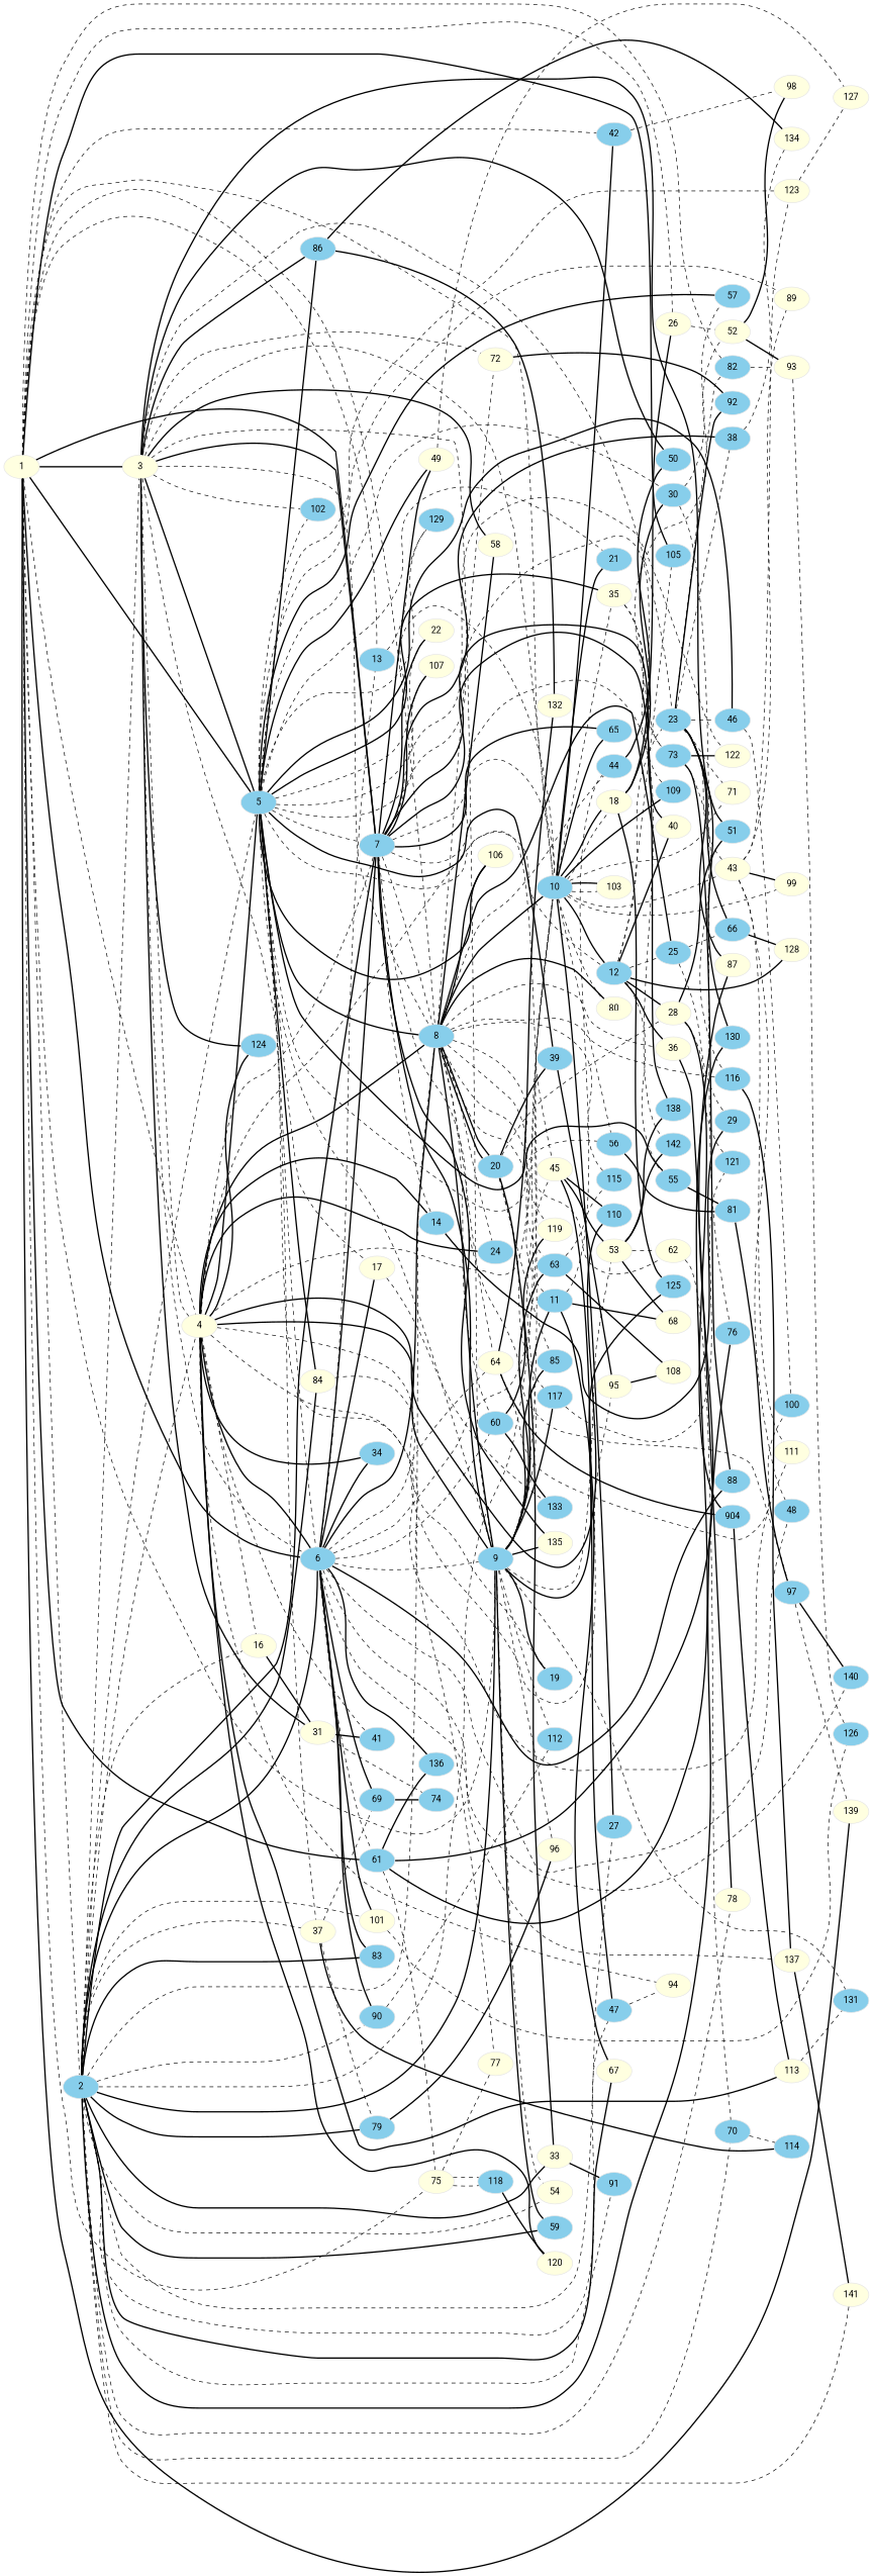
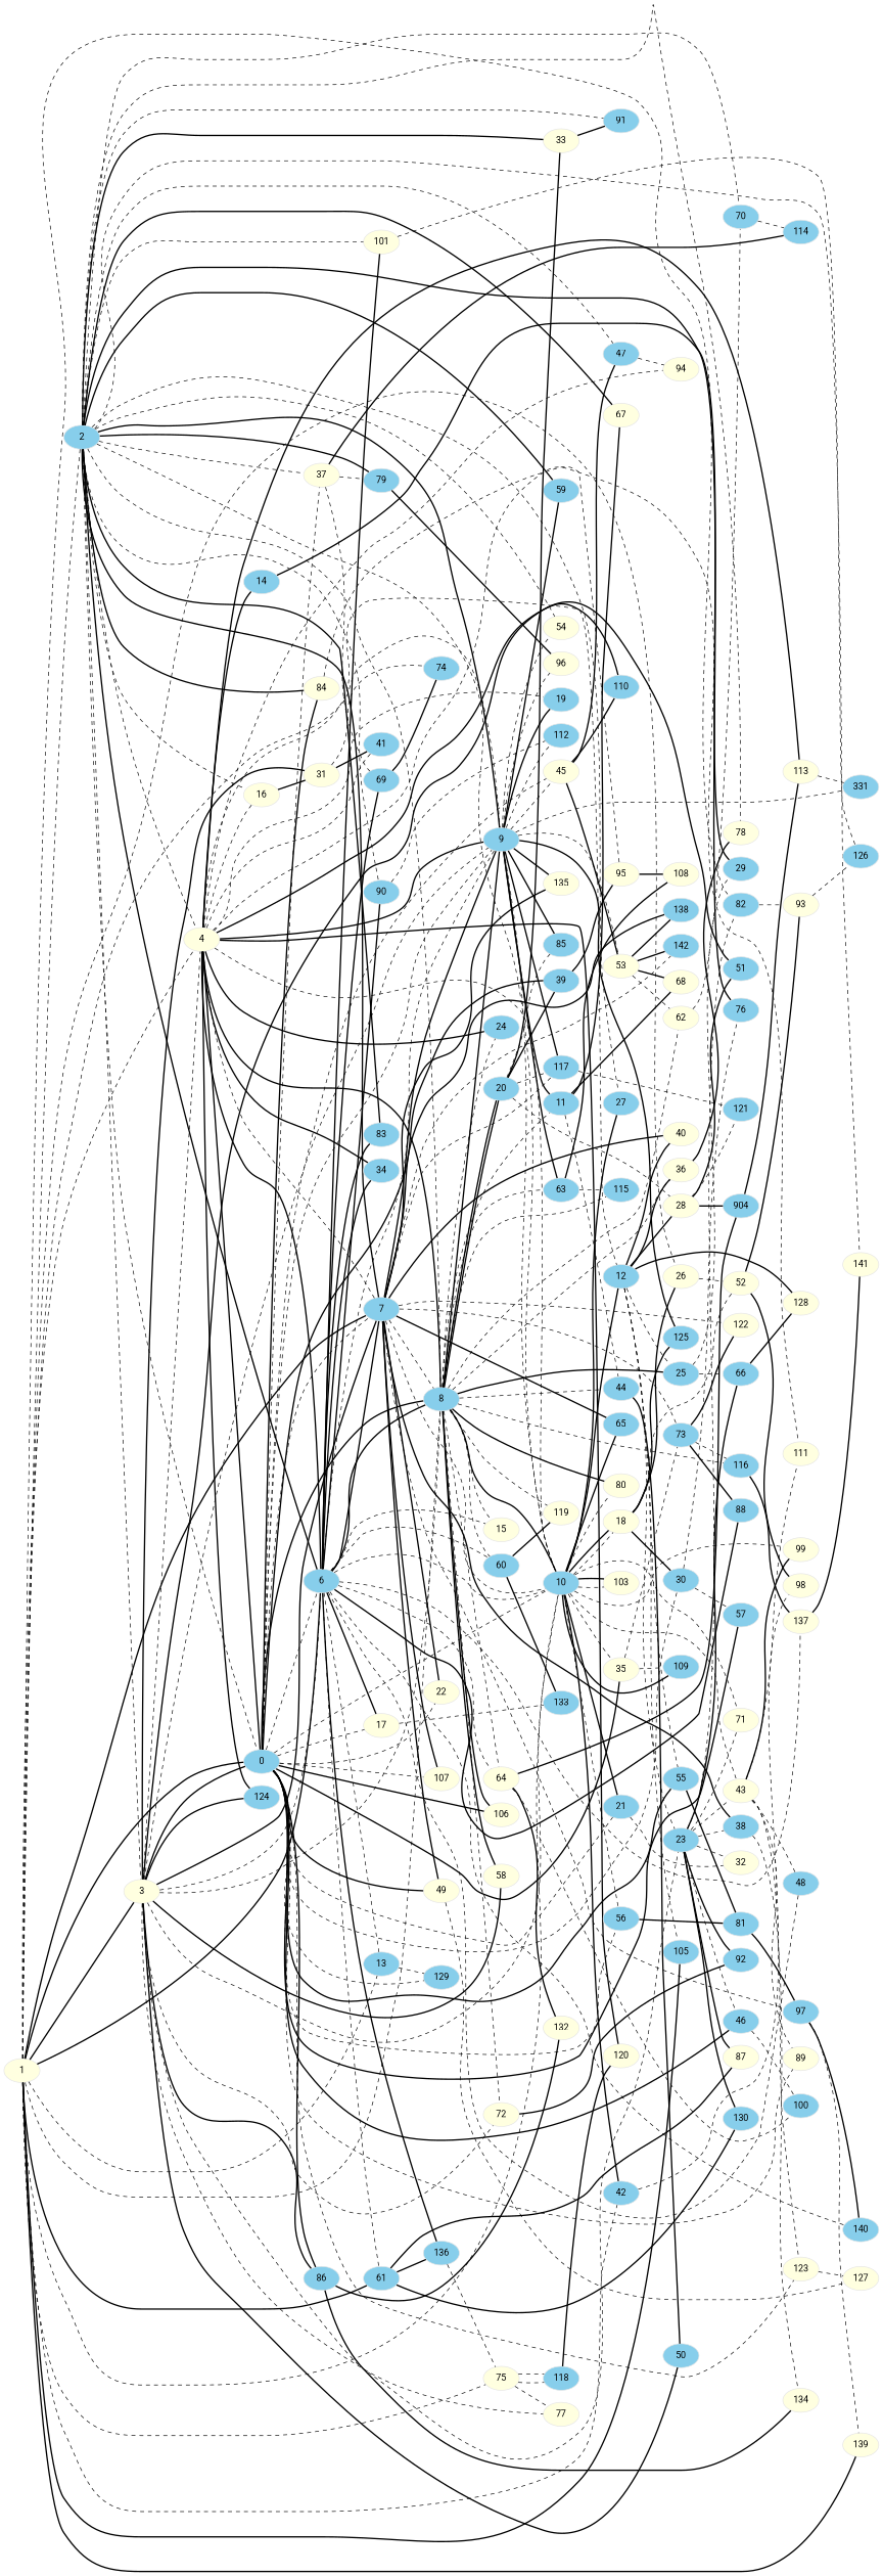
  graph {
    fontname=Roboto
    rankdir=LR
    node [color=gray90 fillcolor=skyblue fontname=Roboto style=filled]
    edge [fontname=Roboto style=dashed]
    1 [fillcolor=lightyellow]
    2
    3 [fillcolor=lightyellow]
    4 [fillcolor=lightyellow]
-   5
+   5 [label=0]
    6
    7
    8
    9
    10
    13
    26 [fillcolor=lightyellow]
    42
    61
    75 [fillcolor=lightyellow]
    82
    105
    139 [fillcolor=lightyellow]
    16 [fillcolor=lightyellow]
    27
    33 [fillcolor=lightyellow]
    37 [fillcolor=lightyellow]
    47
    54 [fillcolor=lightyellow]
    59
    67 [fillcolor=lightyellow]
    70
    76
    78 [fillcolor=lightyellow]
    79
    83
    84 [fillcolor=lightyellow]
    90
    91
    101 [fillcolor=lightyellow]
    141 [fillcolor=lightyellow]
    23
    31 [fillcolor=lightyellow]
    50
    51
    58 [fillcolor=lightyellow]
    72 [fillcolor=lightyellow]
    77 [fillcolor=lightyellow]
    86
-   102
    124
    12
    14
    19
    24
    34
    41
    94 [fillcolor=lightyellow]
    110
    111 [fillcolor=lightyellow]
    113 [fillcolor=lightyellow]
    120 [fillcolor=lightyellow]
    17 [fillcolor=lightyellow]
    21
    22 [fillcolor=lightyellow]
    30
    35 [fillcolor=lightyellow]
    39
    45 [fillcolor=lightyellow]
    46
    49 [fillcolor=lightyellow]
    55
    56
    57
    89 [fillcolor=lightyellow]
    106 [fillcolor=lightyellow]
    107 [fillcolor=lightyellow]
    123 [fillcolor=lightyellow]
    129
+   15 [fillcolor=lightyellow]
    48
    60
    64 [fillcolor=lightyellow]
    69
    88
    136
    137 [fillcolor=lightyellow]
    140
    38
    40 [fillcolor=lightyellow]
    65
    73
    97
    122 [fillcolor=lightyellow]
    135 [fillcolor=lightyellow]
    138
    142
    11
    20
    25
    36 [fillcolor=lightyellow]
    44
    62 [fillcolor=lightyellow]
    63
    80 [fillcolor=lightyellow]
    115
    116
    119 [fillcolor=lightyellow]
    53 [fillcolor=lightyellow]
    85
    96 [fillcolor=lightyellow]
    112
    117
    125
-   131
+   131 [label=331]
    18 [fillcolor=lightyellow]
    43 [fillcolor=lightyellow]
    71 [fillcolor=lightyellow]
    99 [fillcolor=lightyellow]
    103 [fillcolor=lightyellow]
    109
    52 [fillcolor=lightyellow]
    98 [fillcolor=lightyellow]
    87 [fillcolor=lightyellow]
    130
    118
    93 [fillcolor=lightyellow]
    114
    95 [fillcolor=lightyellow]
    126
+   32 [fillcolor=lightyellow]
    66
    92
    74
    134 [fillcolor=lightyellow]
    132 [fillcolor=lightyellow]
    28 [fillcolor=lightyellow]
    128 [fillcolor=lightyellow]
    29
    133
    100
    127 [fillcolor=lightyellow]
    81
    n139 [label=904]
    68 [fillcolor=lightyellow]
    108 [fillcolor=lightyellow]
    121
    1 -- 2
    1 -- 3 [style=bold]
    1 -- 4
    1 -- 5 [style=bold]
    1 -- 6 [style=bold]
    1 -- 7 [style=bold]
    1 -- 8
    1 -- 9
    1 -- 10
    1 -- 13
    1 -- 26
    1 -- 42
    1 -- 61 [style=bold]
    1 -- 75
    1 -- 82
    1 -- 105 [style=bold]
    1 -- 139 [style=bold]
    2 -- 3
    2 -- 4
    2 -- 5
    2 -- 6 [style=bold]
    2 -- 7 [style=bold]
    2 -- 8
    2 -- 9 [style=bold]
    2 -- 10
    2 -- 16
    2 -- 27
    2 -- 33 [style=bold]
    2 -- 37
    2 -- 47
    2 -- 54
    2 -- 59 [style=bold]
    2 -- 67 [style=bold]
    2 -- 70
    2 -- 76 [style=bold]
    2 -- 78
    2 -- 79 [style=bold]
    2 -- 83 [style=bold]
    2 -- 84 [style=bold]
    2 -- 90
    2 -- 91
    2 -- 101
    2 -- 141
    3 -- 4
    3 -- 5 [style=bold]
    3 -- 6
    3 -- 7 [style=bold]
    3 -- 8
    3 -- 9
    3 -- 10
    3 -- 23
    3 -- 31 [style=bold]
    3 -- 50 [style=bold]
    3 -- 51 [style=bold]
    3 -- 58 [style=bold]
    3 -- 72
    3 -- 77
    3 -- 86 [style=bold]
-   3 -- 102
    3 -- 124 [style=bold]
    4 -- 5 [style=bold]
    4 -- 6 [style=bold]
    4 -- 7
    4 -- 8 [style=bold]
    4 -- 9 [style=bold]
    4 -- 10
    4 -- 16
    4 -- 124 [style=bold]
    4 -- 12
    4 -- 14 [style=bold]
    4 -- 19
    4 -- 24 [style=bold]
    4 -- 34 [style=bold]
    4 -- 41
    4 -- 94
    4 -- 110 [style=bold]
    4 -- 111
    4 -- 113 [style=bold]
    4 -- 120 [style=bold]
    5 -- 6
    5 -- 7
    5 -- 8 [style=bold]
    5 -- 9
    5 -- 10
    5 -- 37
    5 -- 84 [style=bold]
    5 -- 86 [style=bold]
-   5 -- 102
    5 -- 17
    5 -- 21
    5 -- 22
    5 -- 30
    5 -- 35 [style=bold]
    5 -- 39 [style=bold]
    5 -- 45
    5 -- 46 [style=bold]
    5 -- 49 [style=bold]
    5 -- 55 [style=bold]
    5 -- 56
    5 -- 57 [style=bold]
    5 -- 89
    5 -- 106 [style=bold]
    5 -- 107
    5 -- 123
    5 -- 129
    6 -- 7 [style=bold]
    6 -- 8 [style=bold]
    6 -- 9
    6 -- 10
    6 -- 13
    6 -- 61
    6 -- 83 [style=bold]
    6 -- 90 [style=bold]
    6 -- 101 [style=bold]
    6 -- 34 [style=bold]
    6 -- 17 [style=bold]
+   6 -- 15
    6 -- 48
    6 -- 60
    6 -- 64
    6 -- 69 [style=bold]
    6 -- 88 [style=bold]
    6 -- 136 [style=bold]
    6 -- 137
    6 -- 140
    7 -- 8
    7 -- 9 [style=bold]
    7 -- 10
-   7 -- 14
+   7 -- 117
    7 -- 22 [style=bold]
    7 -- 49 [style=bold]
    7 -- 107 [style=bold]
    7 -- 38 [style=bold]
    7 -- 40 [style=bold]
    7 -- 65 [style=bold]
    7 -- 73
    7 -- 97
    7 -- 122
    7 -- 135 [style=bold]
    7 -- 138 [style=bold]
    7 -- 142
    8 -- 9 [style=bold]
    8 -- 10 [style=bold]
    8 -- 58 [style=bold]
    8 -- 72
    8 -- 24
    8 -- 106 [style=bold]
+   8 -- 15
    8 -- 60
    8 -- 64
    8 -- 11
    8 -- 20 [style=bold]
    8 -- 20 [style=bold]
    8 -- 25 [style=bold]
    8 -- 36
    8 -- 44
    8 -- 62
    8 -- 63
    8 -- 80 [style=bold]
    8 -- 115
    8 -- 116
    8 -- 119
    9 -- 10
    9 -- 54
    9 -- 59 [style=bold]
    9 -- 19 [style=bold]
    9 -- 45
    9 -- 135 [style=bold]
    9 -- 11 [style=bold]
    9 -- 63 [style=bold]
    9 -- 53
    9 -- 85 [style=bold]
    9 -- 96
    9 -- 112
    9 -- 117 [style=bold]
    9 -- 125 [style=bold]
    9 -- 131
    10 -- 42 [style=bold]
    10 -- 27 [style=bold]
    10 -- 12 [style=bold]
    10 -- 21 [style=bold]
    10 -- 35
    10 -- 56
    10 -- 65 [style=bold]
    10 -- 80
    10 -- 18
    10 -- 18 [style=bold]
    10 -- 43
    10 -- 71
    10 -- 99
    10 -- 103
    10 -- 103 [style=bold]
    10 -- 109 [style=bold]
    13 -- 129
    26 -- 52
    42 -- 98
-   61 -- 75
+   136 -- 75
    61 -- 136 [style=bold]
    61 -- 87 [style=bold]
    61 -- 130 [style=bold]
    75 -- 77
    75 -- 118
    75 -- 118
    82 -- 93
    16 -- 31 [style=bold]
    33 -- 91 [style=bold]
    37 -- 79
    37 -- 69
    37 -- 114 [style=bold]
    47 -- 94
    70 -- 114
    79 -- 96 [style=bold]
    84 -- 95
    90 -- 112
    101 -- 126
    23 -- 82
    23 -- 46
    23 -- 38
    23 -- 43
    23 -- 71
    23 -- 87 [style=bold]
    23 -- 130 [style=bold]
+   23 -- 32
    23 -- 66 [style=bold]
    23 -- 92 [style=bold]
    31 -- 41 [style=bold]
    31 -- 74
    72 -- 92 [style=bold]
    86 -- 134 [style=bold]
    86 -- 132 [style=bold]
    12 -- 105
    12 -- 23
    12 -- 55
    12 -- 40 [style=bold]
    12 -- 25
    12 -- 36 [style=bold]
    12 -- 28 [style=bold]
    12 -- 128 [style=bold]
    14 -- 29 [style=bold]
    113 -- 131
    17 -- 133
+   21 -- 32
    30 -- 76
    30 -- 57
    35 -- 73
    35 -- 109
    39 -- 95 [style=bold]
    45 -- 47 [style=bold]
    45 -- 110 [style=bold]
    45 -- 53 [style=bold]
    46 -- 100
    49 -- 127
    55 -- 81 [style=bold]
    56 -- 81 [style=bold]
    123 -- 127
    60 -- 119 [style=bold]
    60 -- 133 [style=bold]
    64 -- 132 [style=bold]
    64 -- 100
    64 -- n139 [style=bold]
    69 -- 74 [style=bold]
    137 -- 141 [style=bold]
    38 -- 134
    73 -- 88 [style=bold]
    73 -- 122 [style=bold]
    73 -- 116
    97 -- 139
    97 -- 140 [style=bold]
    11 -- 67 [style=bold]
    11 -- 44
    11 -- 68 [style=bold]
    20 -- 33 [style=bold]
    20 -- 39 [style=bold]
    20 -- 85
    20 -- 117
    20 -- 28
    25 -- 66
    25 -- 29
    36 -- 78 [style=bold]
    44 -- 50 [style=bold]
    62 -- 70
    63 -- 115
    63 -- 108 [style=bold]
    116 -- 137 [style=bold]
    53 -- 138 [style=bold]
    53 -- 142 [style=bold]
    53 -- 62
    53 -- 68 [style=bold]
    117 -- 121
    18 -- 26 [style=bold]
    18 -- 30 [style=bold]
    18 -- 125 [style=bold]
    18 -- 52
    43 -- 111
    43 -- 89
    43 -- 123
    43 -- 48
    43 -- 99 [style=bold]
    52 -- 98 [style=bold]
    52 -- 93 [style=bold]
    118 -- 120 [style=bold]
    93 -- 126
    95 -- 108 [style=bold]
    66 -- 128 [style=bold]
    28 -- 51 [style=bold]
    28 -- n139 [style=bold]
    28 -- 121
    81 -- 97 [style=bold]
    n139 -- 113 [style=bold]
  }
